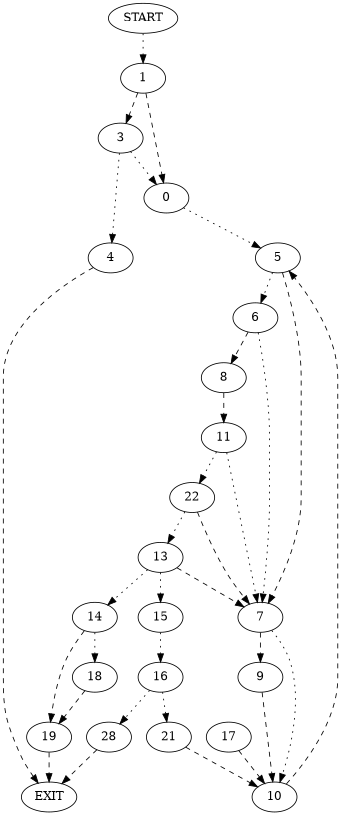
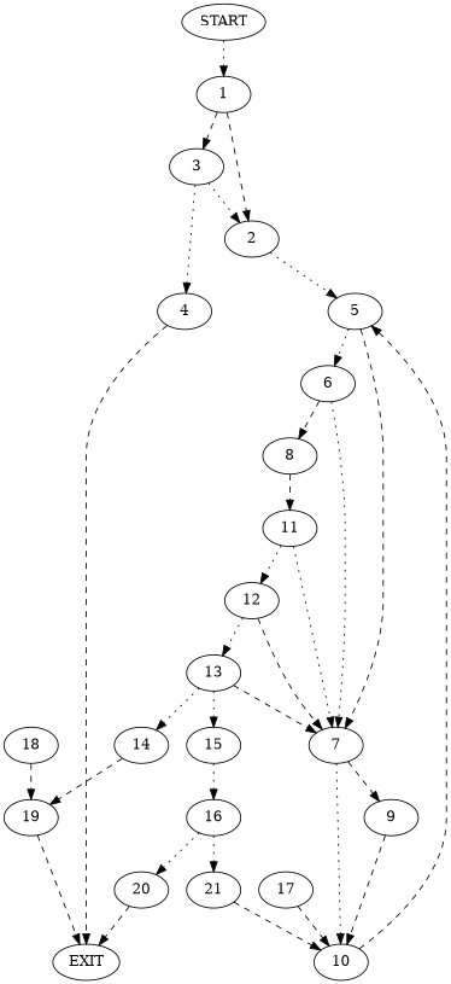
  digraph {
    edge [style=dashed]
    n1 [label=START]
    1
-   2 [label=0]
+   2
    3
    n5 [label=EXIT]
    5
    4
    6
    7
    8
    9
    10
    11
-   12 [label=22]
+   12
    13
    14
    15
    18
    19
    16
-   20 [label=28]
+   20
    21
    17
    n1 -> 1 [style=dotted]
    1 -> 2
    1 -> 3
    2 -> 5 [style=dotted]
    3 -> 2 [style=dotted]
    3 -> 4 [style=dotted]
    5 -> 6 [style=dotted]
    5 -> 7
    4 -> n5
    6 -> 7 [style=dotted]
    6 -> 8
    7 -> 9
    7 -> 10 [style=dotted]
    8 -> 11
    9 -> 10
    10 -> 5
    11 -> 7 [style=dotted]
    11 -> 12 [style=dotted]
    12 -> 7
    12 -> 13 [style=dotted]
    13 -> 7
    13 -> 14 [style=dotted]
    13 -> 15 [style=dotted]
-   14 -> 18 [style=dotted]
    14 -> 19
    15 -> 16 [style=dotted]
    18 -> 19
    19 -> n5
    16 -> 20 [style=dotted]
    16 -> 21 [style=dotted]
    20 -> n5
    21 -> 10
    17 -> 10
  }
